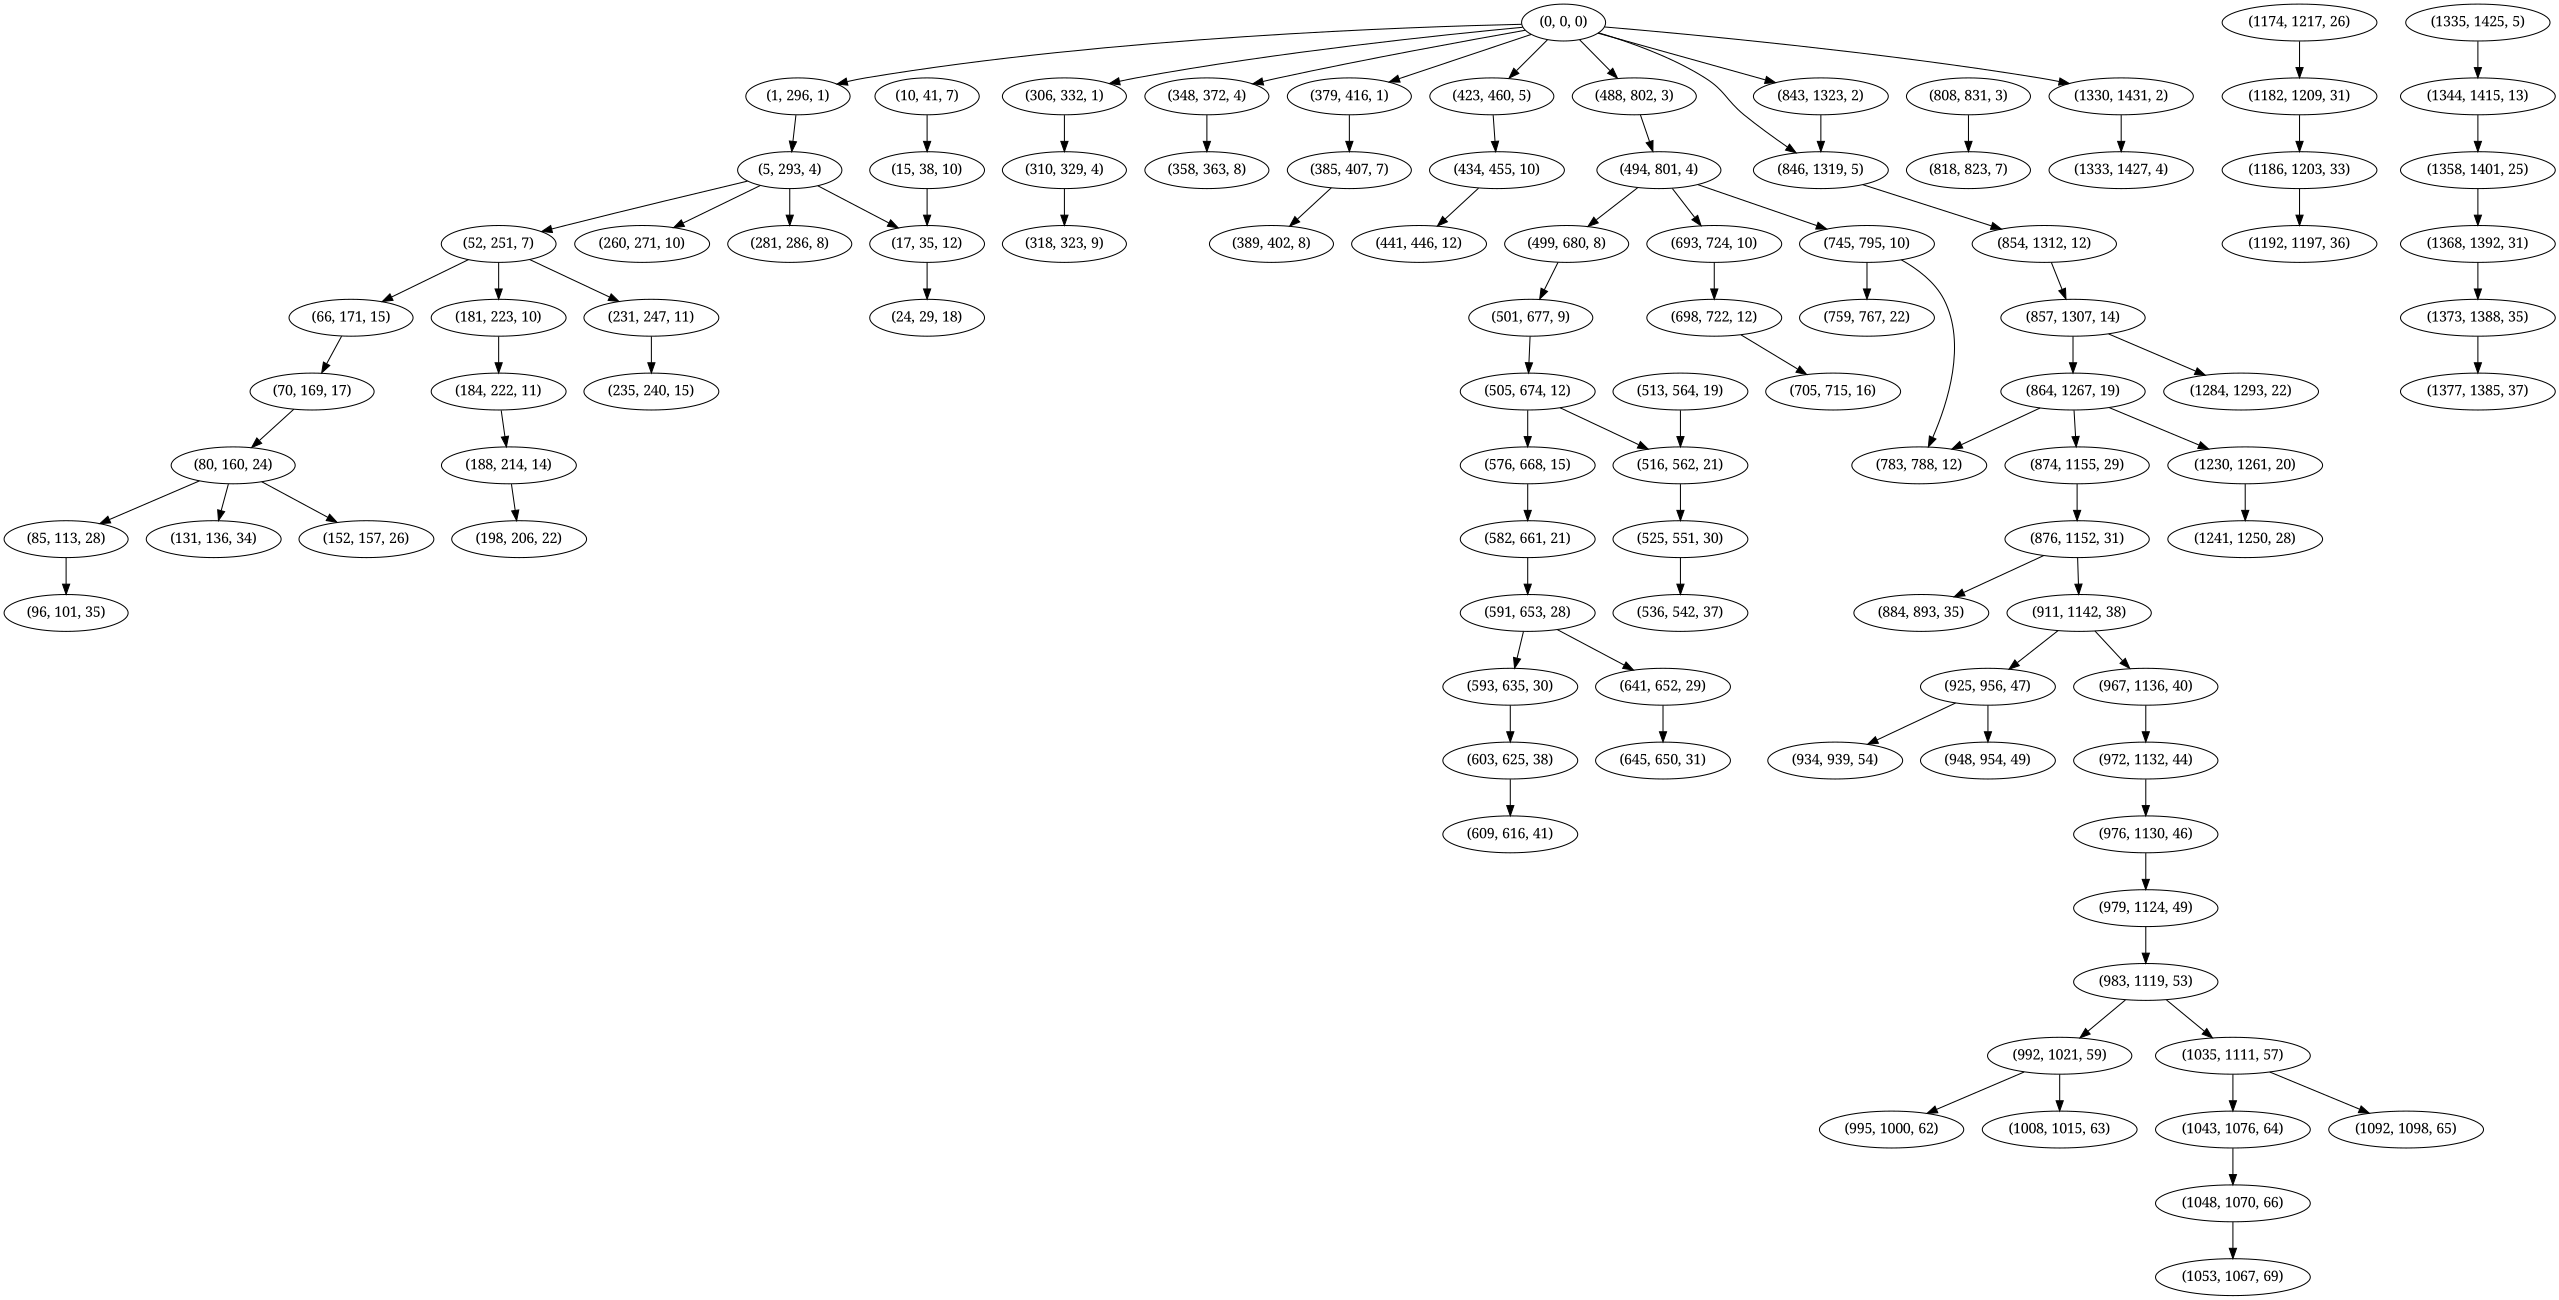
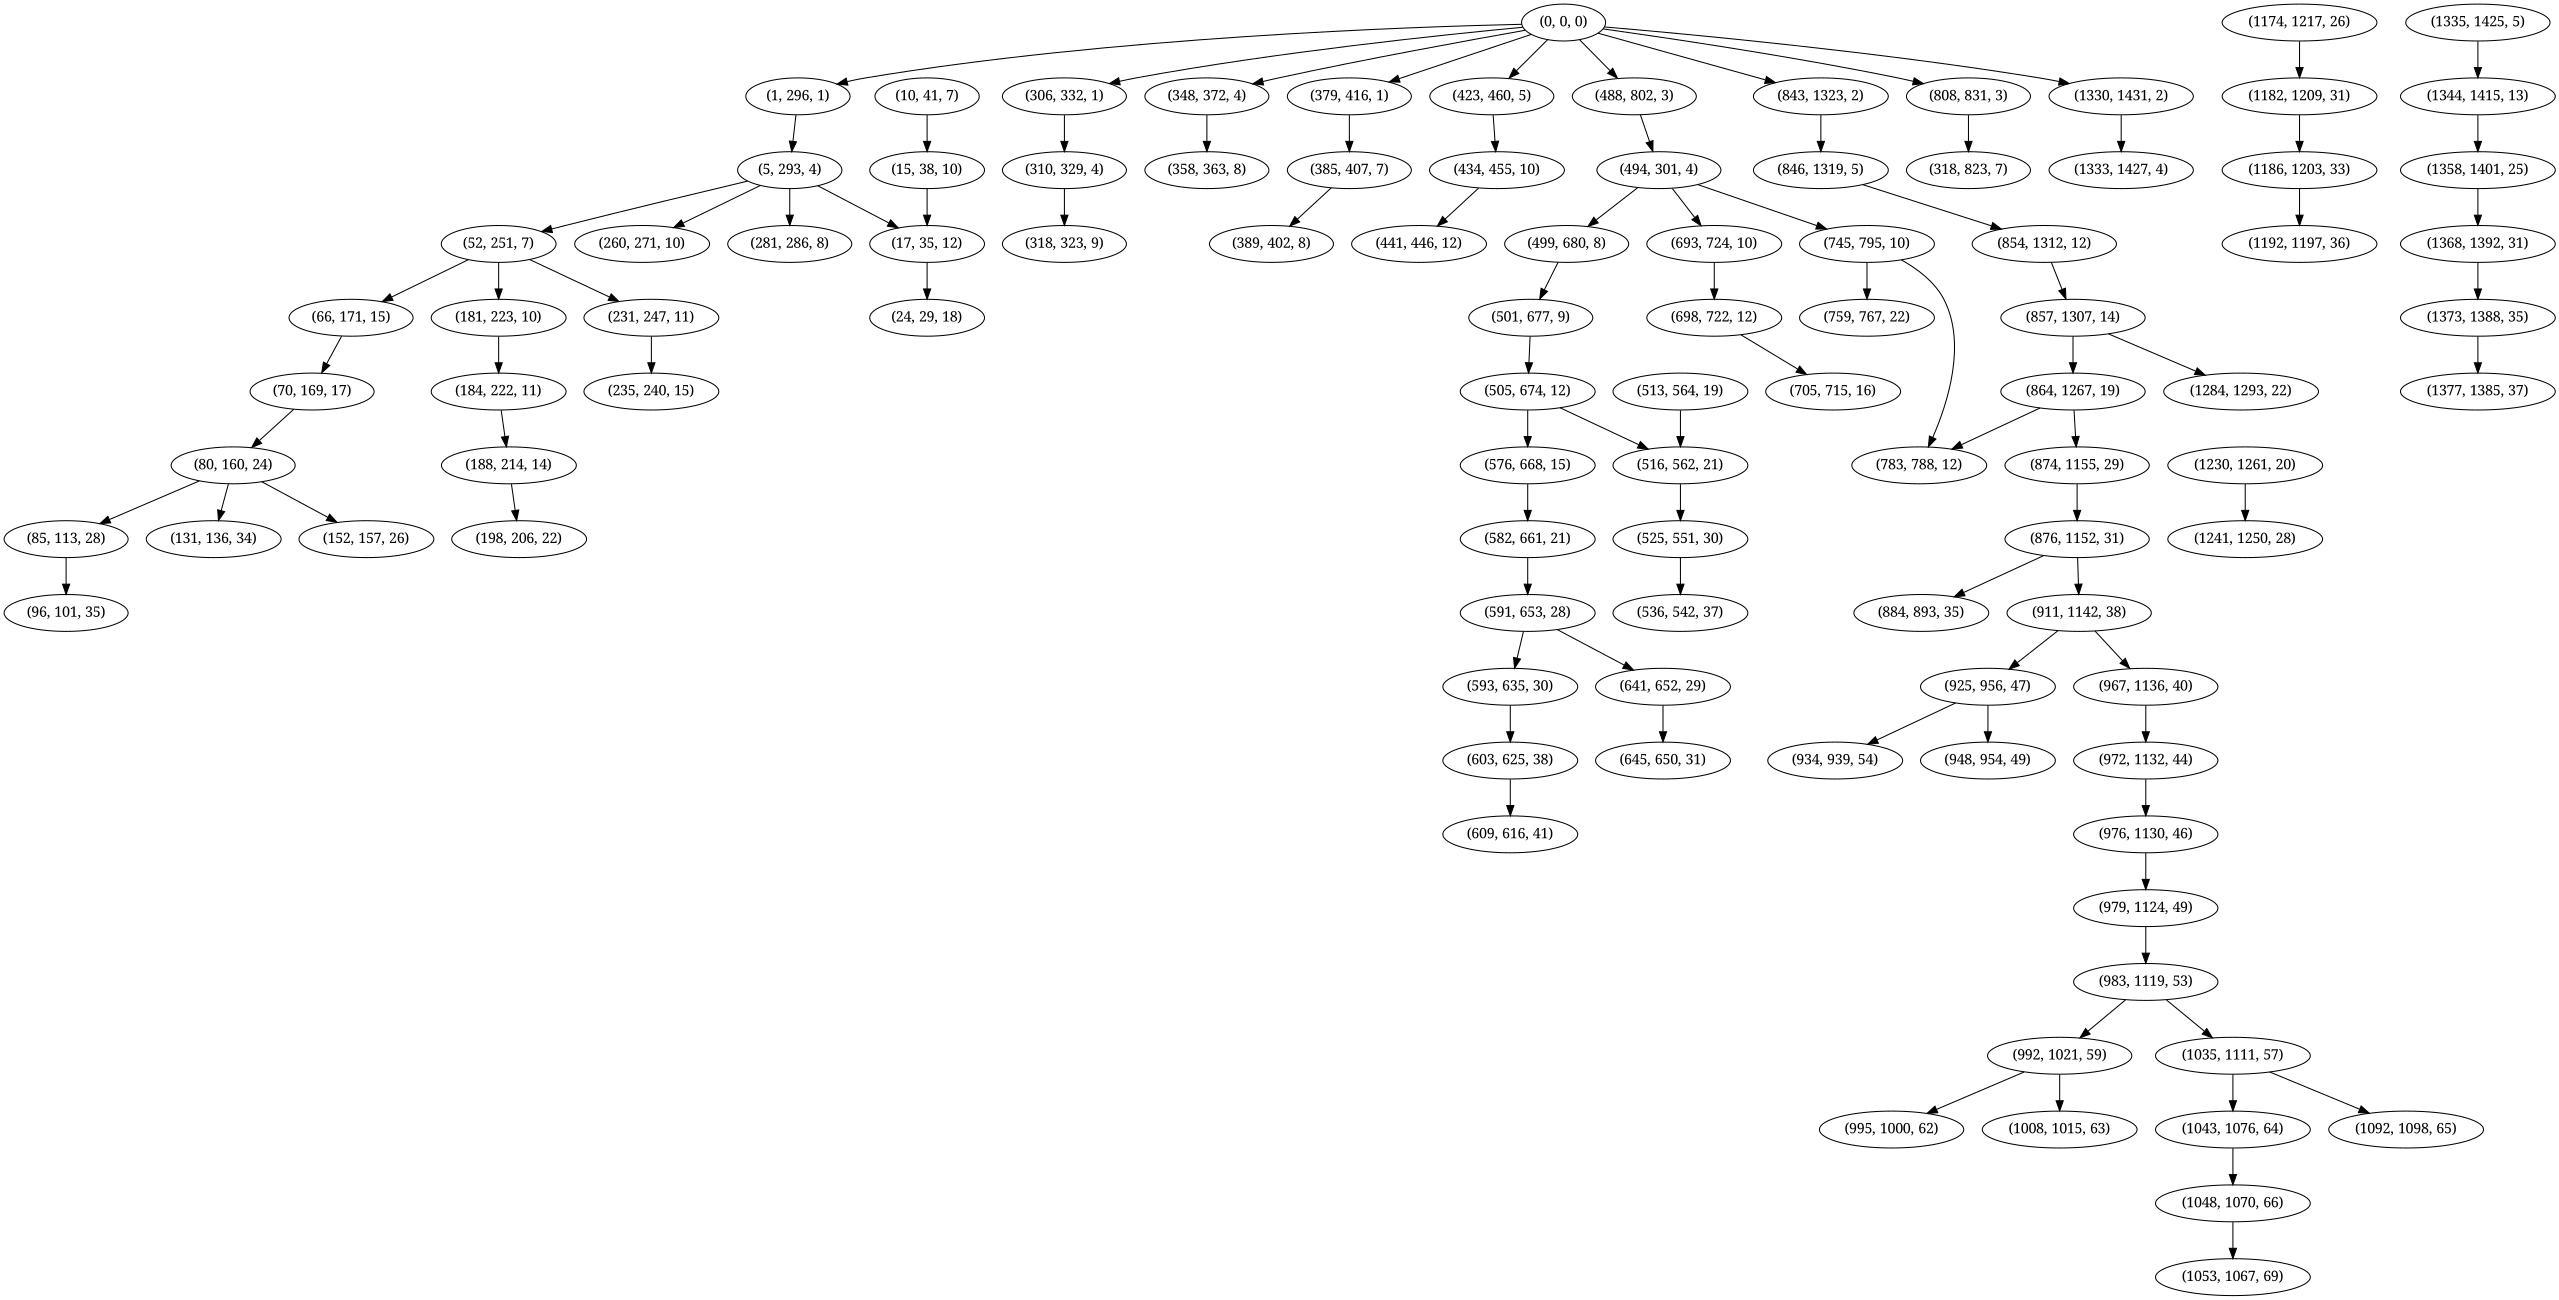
  digraph {
    fontname="Noto Serif"
    node [fontname="Noto Serif"]
    edge [fontname="Noto Serif"]
    "(0, 0, 0)"
    "(1, 296, 1)"
    "(306, 332, 1)"
    "(348, 372, 4)"
    "(379, 416, 1)"
    "(423, 460, 5)"
    "(488, 802, 3)"
    "(808, 831, 3)"
    "(843, 1323, 2)"
    "(1330, 1431, 2)"
    "(5, 293, 4)"
    "(310, 329, 4)"
    "(358, 363, 8)"
    "(385, 407, 7)"
    "(434, 455, 10)"
-   "(494, 801, 4)"
-   "(818, 823, 7)"
+   "(494, 801, 4)" [label="(494, 301, 4)"]
+   "(818, 823, 7)" [label="(318, 823, 7)"]
    "(846, 1319, 5)"
    "(1333, 1427, 4)"
    "(52, 251, 7)"
    "(260, 271, 10)"
    "(281, 286, 8)"
    "(17, 35, 12)"
    "(10, 41, 7)"
    "(15, 38, 10)"
    "(66, 171, 15)"
    "(181, 223, 10)"
    "(231, 247, 11)"
    "(24, 29, 18)"
    "(70, 169, 17)"
    "(184, 222, 11)"
    "(235, 240, 15)"
    "(80, 160, 24)"
    "(85, 113, 28)"
    "(131, 136, 34)"
    "(152, 157, 26)"
    "(96, 101, 35)"
    "(188, 214, 14)"
    "(198, 206, 22)"
    "(318, 323, 9)"
    "(389, 402, 8)"
    "(441, 446, 12)"
    "(499, 680, 8)"
    "(693, 724, 10)"
    "(745, 795, 10)"
    "(501, 677, 9)"
    "(698, 722, 12)"
    "(759, 767, 22)"
    "(783, 788, 12)"
    "(505, 674, 12)"
    "(576, 668, 15)"
    "(516, 562, 21)"
    "(513, 564, 19)"
    "(582, 661, 21)"
    "(525, 551, 30)"
    "(536, 542, 37)"
    "(591, 653, 28)"
    "(593, 635, 30)"
    "(641, 652, 29)"
    "(603, 625, 38)"
    "(645, 650, 31)"
    "(609, 616, 41)"
    "(705, 715, 16)"
    "(854, 1312, 12)"
    "(857, 1307, 14)"
    "(864, 1267, 19)"
    "(1284, 1293, 22)"
    "(874, 1155, 29)"
    "(1230, 1261, 20)"
    "(876, 1152, 31)"
    "(1174, 1217, 26)"
    "(1182, 1209, 31)"
    "(1241, 1250, 28)"
    "(884, 893, 35)"
    "(911, 1142, 38)"
    "(925, 956, 47)"
    "(967, 1136, 40)"
    "(934, 939, 54)"
    "(948, 954, 49)"
    "(972, 1132, 44)"
    "(976, 1130, 46)"
    "(979, 1124, 49)"
    "(983, 1119, 53)"
    "(992, 1021, 59)"
    "(1035, 1111, 57)"
    "(995, 1000, 62)"
    "(1008, 1015, 63)"
    "(1043, 1076, 64)"
    "(1092, 1098, 65)"
    "(1048, 1070, 66)"
    "(1053, 1067, 69)"
    "(1186, 1203, 33)"
    "(1192, 1197, 36)"
    "(1335, 1425, 5)"
    "(1344, 1415, 13)"
    "(1358, 1401, 25)"
    "(1368, 1392, 31)"
    "(1373, 1388, 35)"
    "(1377, 1385, 37)"
    "(0, 0, 0)" -> "(1, 296, 1)"
    "(0, 0, 0)" -> "(306, 332, 1)"
    "(0, 0, 0)" -> "(348, 372, 4)"
    "(0, 0, 0)" -> "(379, 416, 1)"
    "(0, 0, 0)" -> "(423, 460, 5)"
    "(0, 0, 0)" -> "(488, 802, 3)"
-   "(0, 0, 0)" -> "(846, 1319, 5)"
+   "(0, 0, 0)" -> "(808, 831, 3)"
    "(0, 0, 0)" -> "(843, 1323, 2)"
    "(0, 0, 0)" -> "(1330, 1431, 2)"
    "(1, 296, 1)" -> "(5, 293, 4)"
    "(306, 332, 1)" -> "(310, 329, 4)"
    "(348, 372, 4)" -> "(358, 363, 8)"
    "(379, 416, 1)" -> "(385, 407, 7)"
    "(423, 460, 5)" -> "(434, 455, 10)"
    "(488, 802, 3)" -> "(494, 801, 4)"
    "(808, 831, 3)" -> "(818, 823, 7)"
    "(843, 1323, 2)" -> "(846, 1319, 5)"
    "(1330, 1431, 2)" -> "(1333, 1427, 4)"
    "(5, 293, 4)" -> "(52, 251, 7)"
    "(5, 293, 4)" -> "(260, 271, 10)"
    "(5, 293, 4)" -> "(281, 286, 8)"
    "(5, 293, 4)" -> "(17, 35, 12)"
    "(310, 329, 4)" -> "(318, 323, 9)"
    "(385, 407, 7)" -> "(389, 402, 8)"
    "(434, 455, 10)" -> "(441, 446, 12)"
    "(494, 801, 4)" -> "(499, 680, 8)"
    "(494, 801, 4)" -> "(693, 724, 10)"
    "(494, 801, 4)" -> "(745, 795, 10)"
    "(846, 1319, 5)" -> "(854, 1312, 12)"
    "(52, 251, 7)" -> "(66, 171, 15)"
    "(52, 251, 7)" -> "(181, 223, 10)"
    "(52, 251, 7)" -> "(231, 247, 11)"
    "(17, 35, 12)" -> "(24, 29, 18)"
    "(10, 41, 7)" -> "(15, 38, 10)"
    "(15, 38, 10)" -> "(17, 35, 12)"
    "(66, 171, 15)" -> "(70, 169, 17)"
    "(181, 223, 10)" -> "(184, 222, 11)"
    "(231, 247, 11)" -> "(235, 240, 15)"
    "(70, 169, 17)" -> "(80, 160, 24)"
    "(184, 222, 11)" -> "(188, 214, 14)"
    "(80, 160, 24)" -> "(85, 113, 28)"
    "(80, 160, 24)" -> "(131, 136, 34)"
    "(80, 160, 24)" -> "(152, 157, 26)"
    "(85, 113, 28)" -> "(96, 101, 35)"
    "(188, 214, 14)" -> "(198, 206, 22)"
    "(499, 680, 8)" -> "(501, 677, 9)"
    "(693, 724, 10)" -> "(698, 722, 12)"
    "(745, 795, 10)" -> "(759, 767, 22)"
    "(745, 795, 10)" -> "(783, 788, 12)"
    "(501, 677, 9)" -> "(505, 674, 12)"
    "(698, 722, 12)" -> "(705, 715, 16)"
    "(505, 674, 12)" -> "(576, 668, 15)"
    "(505, 674, 12)" -> "(516, 562, 21)"
    "(576, 668, 15)" -> "(582, 661, 21)"
    "(516, 562, 21)" -> "(525, 551, 30)"
    "(513, 564, 19)" -> "(516, 562, 21)"
    "(582, 661, 21)" -> "(591, 653, 28)"
    "(525, 551, 30)" -> "(536, 542, 37)"
    "(591, 653, 28)" -> "(593, 635, 30)"
    "(591, 653, 28)" -> "(641, 652, 29)"
    "(593, 635, 30)" -> "(603, 625, 38)"
    "(641, 652, 29)" -> "(645, 650, 31)"
    "(603, 625, 38)" -> "(609, 616, 41)"
    "(854, 1312, 12)" -> "(857, 1307, 14)"
    "(857, 1307, 14)" -> "(864, 1267, 19)"
    "(857, 1307, 14)" -> "(1284, 1293, 22)"
    "(864, 1267, 19)" -> "(783, 788, 12)"
    "(864, 1267, 19)" -> "(874, 1155, 29)"
-   "(864, 1267, 19)" -> "(1230, 1261, 20)"
    "(874, 1155, 29)" -> "(876, 1152, 31)"
    "(1230, 1261, 20)" -> "(1241, 1250, 28)"
    "(876, 1152, 31)" -> "(884, 893, 35)"
    "(876, 1152, 31)" -> "(911, 1142, 38)"
    "(1174, 1217, 26)" -> "(1182, 1209, 31)"
    "(1182, 1209, 31)" -> "(1186, 1203, 33)"
    "(911, 1142, 38)" -> "(925, 956, 47)"
    "(911, 1142, 38)" -> "(967, 1136, 40)"
    "(925, 956, 47)" -> "(934, 939, 54)"
    "(925, 956, 47)" -> "(948, 954, 49)"
    "(967, 1136, 40)" -> "(972, 1132, 44)"
    "(972, 1132, 44)" -> "(976, 1130, 46)"
    "(976, 1130, 46)" -> "(979, 1124, 49)"
    "(979, 1124, 49)" -> "(983, 1119, 53)"
    "(983, 1119, 53)" -> "(992, 1021, 59)"
    "(983, 1119, 53)" -> "(1035, 1111, 57)"
    "(992, 1021, 59)" -> "(995, 1000, 62)"
    "(992, 1021, 59)" -> "(1008, 1015, 63)"
    "(1035, 1111, 57)" -> "(1043, 1076, 64)"
    "(1035, 1111, 57)" -> "(1092, 1098, 65)"
    "(1043, 1076, 64)" -> "(1048, 1070, 66)"
    "(1048, 1070, 66)" -> "(1053, 1067, 69)"
    "(1186, 1203, 33)" -> "(1192, 1197, 36)"
    "(1335, 1425, 5)" -> "(1344, 1415, 13)"
    "(1344, 1415, 13)" -> "(1358, 1401, 25)"
    "(1358, 1401, 25)" -> "(1368, 1392, 31)"
    "(1368, 1392, 31)" -> "(1373, 1388, 35)"
    "(1373, 1388, 35)" -> "(1377, 1385, 37)"
  }
